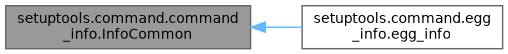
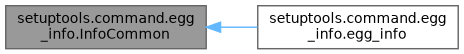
  digraph {
    rankdir=LR
    fontname="DejaVu Sans"
    node [color=gray40 fontname="DejaVu Sans" fontsize=10 shape=box style=filled]
-   n1 [fillcolor=grey60 fontcolor=black height=0.2 label="setuptools.command.command\l_info.InfoCommon" width=0.4]
+   n1 [fillcolor=grey60 fontcolor=black height=0.2 label="setuptools.command.egg\l_info.InfoCommon" width=0.4]
    n2 [fillcolor=white height=0.2 label="setuptools.command.egg\l_info.egg_info" width=0.4]
    n1 -> n2 [color=steelblue1 dir=back fontname="DejaVu Sans" fontsize=10 labelfontname=Helvetica labelfontsize=10 style=solid]
  }
